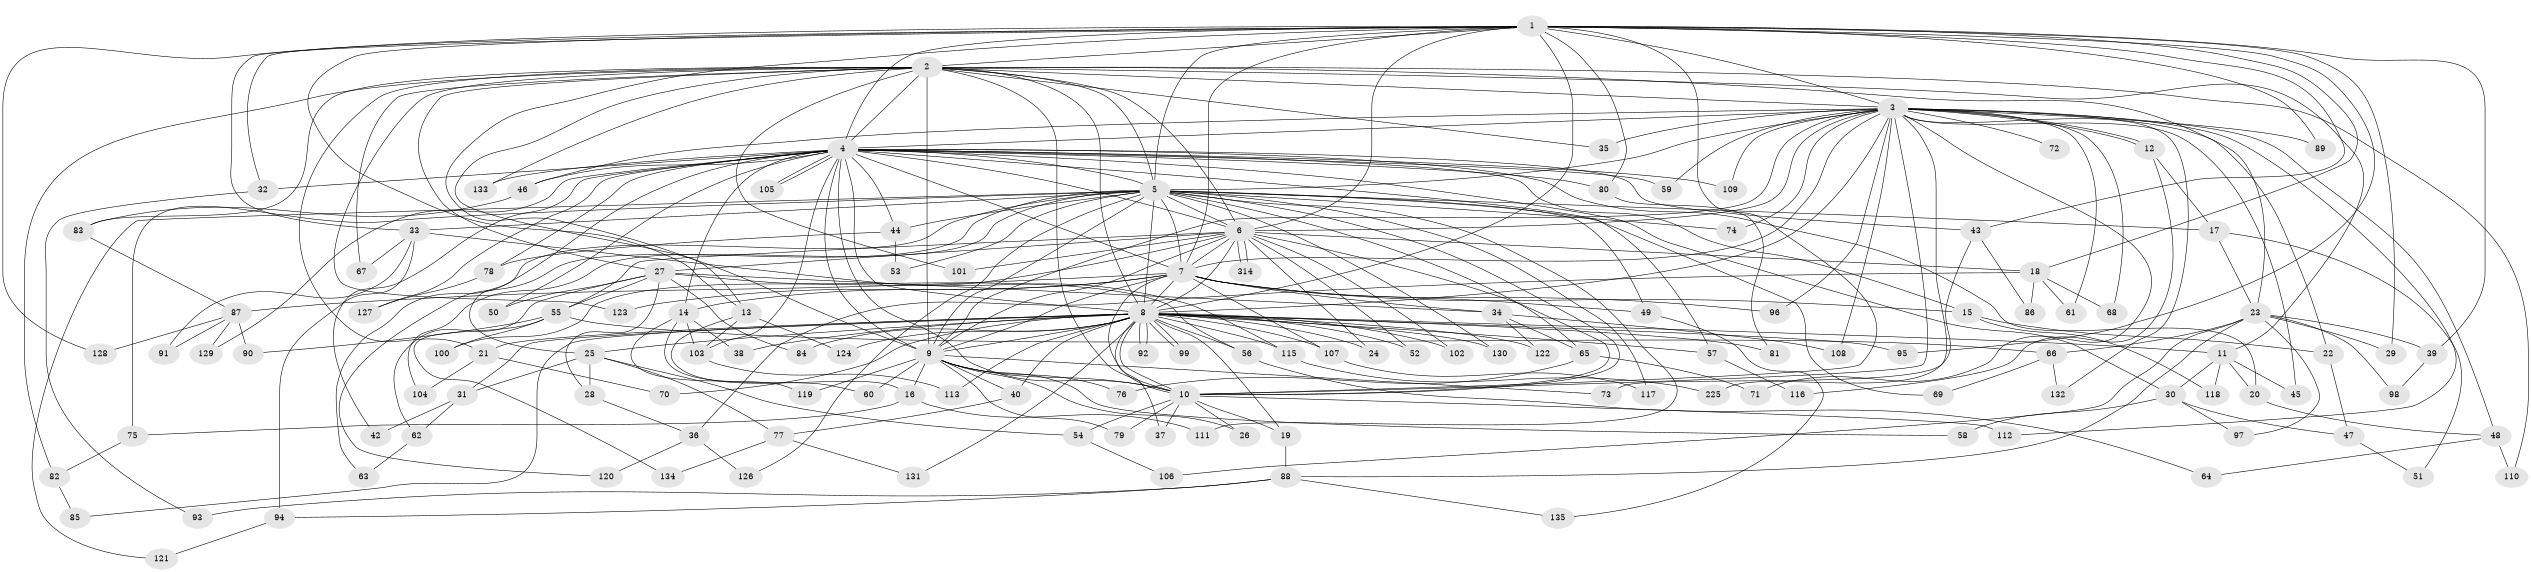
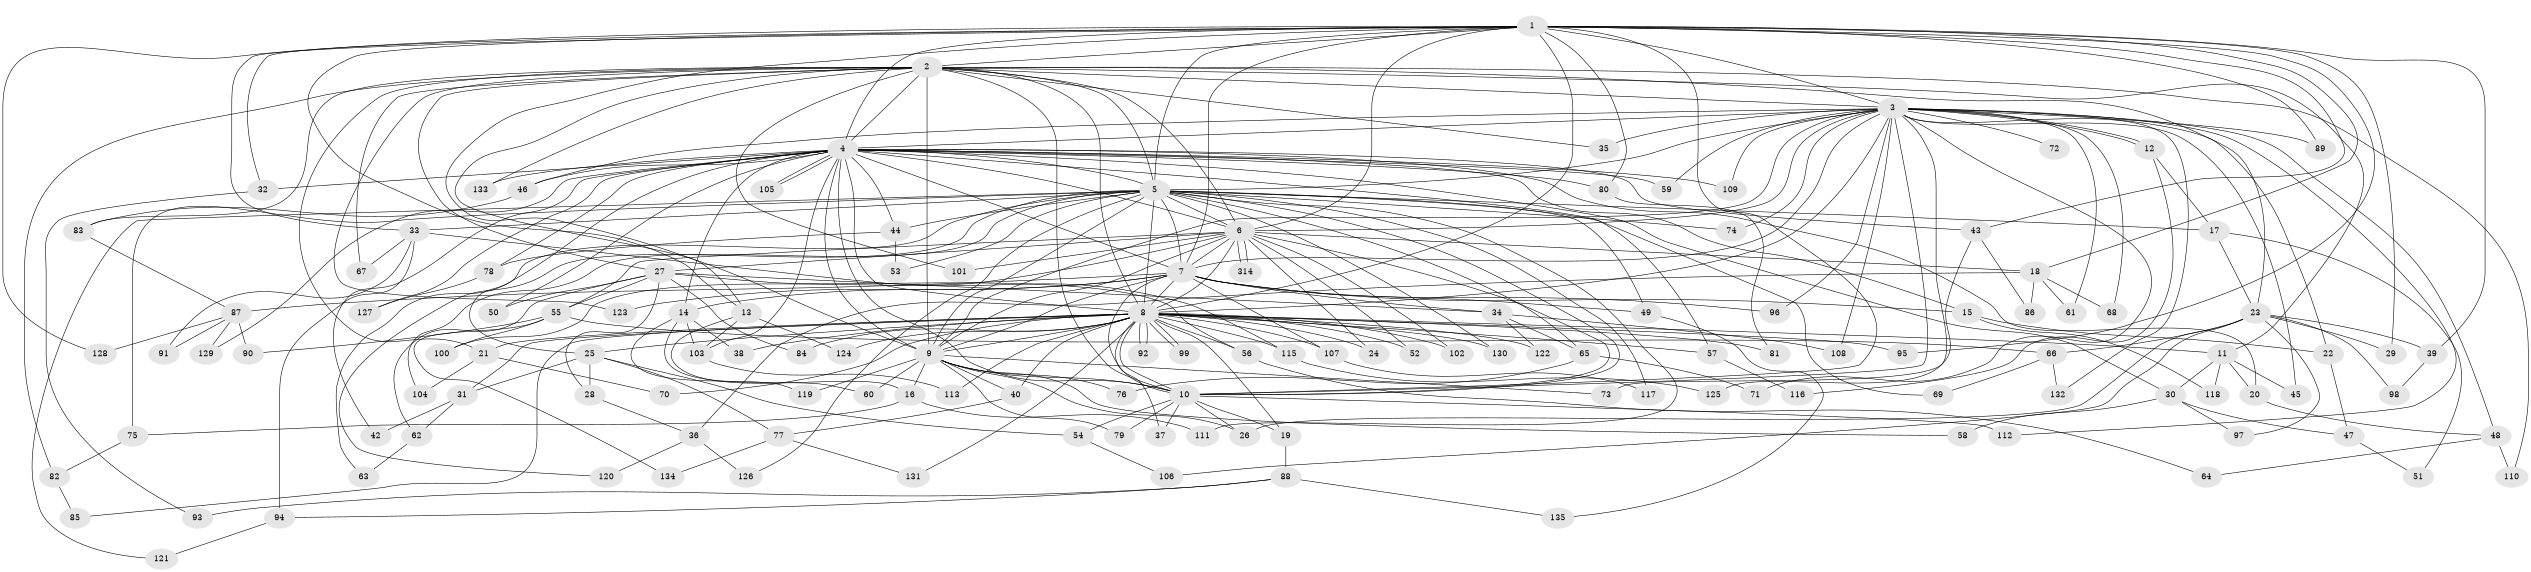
  graph {
    node [color=gray90 style=filled]
    1
    2
    3
    4
    5
    6
    7
    8
    9
    10
    13
    18
    29
    32
    33
    39
    43
    80
    89
    95
    128
    11
    21
    23
    27
    35
    67
    82
    83
    101
    110
    123
    133
    12
    22
    45
    46
    48
    59
    61
    68
    71
    72
    74
    96
    108
    109
    112
-   125 [label=225]
+   125
    132
    14
    15
    20
    25
    30
    42
    44
    50
    57
    78
    105
    127
    129
    103
    17
    49
    53
    63
    65
    69
    75
    104
    111
    117
    120
    121
    126
    130
    24
    52
    55
    100
    102
    n84 [label=314]
    34
    87
    107
    19
    31
    37
    38
    40
    56
    70
    81
    84
    85
    92
    99
    113
    115
    122
    124
    131
    16
    26
    58
    60
    73
    76
    79
    119
    54
    36
    86
    93
    91
    94
    98
    118
    88
    66
    97
    106
    28
    62
    116
    47
    64
    77
    51
    135
    90
    134
    1 -- 2
    1 -- 3
    1 -- 4
    1 -- 5
    1 -- 6
    1 -- 7
    1 -- 8
    1 -- 9
    1 -- 10
    1 -- 13
    1 -- 18
    1 -- 29
    1 -- 32
    1 -- 33
    1 -- 39
    1 -- 43
    1 -- 80
    1 -- 89
    1 -- 95
    1 -- 128
    2 -- 3
    2 -- 4
    2 -- 5
    2 -- 6
    2 -- 8
    2 -- 9
    2 -- 10
    2 -- 13
    2 -- 11
    2 -- 21
    2 -- 23
    2 -- 27
    2 -- 35
    2 -- 67
    2 -- 82
    2 -- 83
    2 -- 101
    2 -- 110
    2 -- 123
    2 -- 133
    3 -- 4
    3 -- 5
    3 -- 6
    3 -- 7
    3 -- 8
    3 -- 9
    3 -- 10
    3 -- 89
    3 -- 35
    3 -- 12
    3 -- 12
    3 -- 22
    3 -- 45
    3 -- 46
    3 -- 48
    3 -- 59
    3 -- 61
    3 -- 68
    3 -- 71
    3 -- 72
    3 -- 74
    3 -- 96
    3 -- 108
    3 -- 109
    3 -- 112
    3 -- 125
    3 -- 132
    4 -- 5
    4 -- 6
    4 -- 7
    4 -- 8
    4 -- 9
    4 -- 10
    4 -- 32
    4 -- 43
    4 -- 80
    4 -- 133
    4 -- 46
    4 -- 59
    4 -- 109
    4 -- 14
    4 -- 15
    4 -- 20
    4 -- 25
    4 -- 30
    4 -- 42
    4 -- 44
    4 -- 50
    4 -- 57
    4 -- 78
    4 -- 105
    4 -- 105
    4 -- 127
    4 -- 129
    4 -- 103
    5 -- 6
    5 -- 7
    5 -- 8
    5 -- 9
    5 -- 10
    5 -- 33
    5 -- 74
    5 -- 44
    5 -- 17
    5 -- 49
    5 -- 53
    5 -- 63
    5 -- 65
    5 -- 69
    5 -- 75
    5 -- 104
    5 -- 111
    5 -- 117
    5 -- 120
    5 -- 121
    5 -- 126
    5 -- 130
    6 -- 7
    6 -- 8
    6 -- 9
    6 -- 10
    6 -- 18
    6 -- 27
    6 -- 101
    6 -- 24
    6 -- 52
    6 -- 55
    6 -- 100
    6 -- 102
    6 -- n84
    6 -- n84
    7 -- 8
    7 -- 9
    7 -- 10
    7 -- 123
    7 -- 96
    7 -- 14
    7 -- 15
    7 -- 49
    7 -- 34
    7 -- 87
    7 -- 107
    8 -- 9
    8 -- 10
    8 -- 95
    8 -- 11
    8 -- 21
    8 -- 25
    8 -- 57
    8 -- 130
    8 -- 24
    8 -- 52
    8 -- 102
    8 -- 107
    8 -- 19
    8 -- 31
    8 -- 37
    8 -- 38
    8 -- 40
    8 -- 56
    8 -- 70
    8 -- 81
    8 -- 84
    8 -- 85
    8 -- 92
    8 -- 92
    8 -- 99
    8 -- 99
    8 -- 113
    8 -- 115
    8 -- 122
    8 -- 124
    8 -- 131
    9 -- 10
    9 -- 40
    9 -- 16
    9 -- 26
    9 -- 58
    9 -- 60
    9 -- 73
    9 -- 76
    9 -- 79
    9 -- 119
    10 -- 112
    10 -- 19
    10 -- 37
    10 -- 26
    10 -- 79
    10 -- 54
    13 -- 103
    13 -- 124
    13 -- 16
    18 -- 61
    18 -- 68
    18 -- 36
    18 -- 86
    32 -- 93
    33 -- 67
    33 -- 115
    33 -- 91
    33 -- 94
    39 -- 98
    43 -- 73
    43 -- 86
    80 -- 81
    11 -- 45
    11 -- 20
    11 -- 30
    11 -- 118
    21 -- 104
    21 -- 70
    23 -- 29
    23 -- 39
    23 -- 98
-   23 -- 88
+   23 -- 26
    23 -- 66
    23 -- 97
    23 -- 106
    27 -- 50
    27 -- 55
    27 -- 34
    27 -- 56
    27 -- 84
    27 -- 28
    27 -- 62
    82 -- 85
    83 -- 87
    12 -- 17
    12 -- 116
    22 -- 47
    46 -- 83
    48 -- 110
    48 -- 64
    14 -- 103
    14 -- 38
    14 -- 60
    14 -- 119
    15 -- 22
    15 -- 118
    20 -- 48
    25 -- 31
    25 -- 54
    25 -- 28
    25 -- 77
    30 -- 58
    30 -- 97
    30 -- 47
    44 -- 78
    44 -- 53
    57 -- 116
    78 -- 127
    103 -- 113
    17 -- 23
    17 -- 51
    49 -- 135
    65 -- 71
    65 -- 76
    75 -- 82
    55 -- 100
    55 -- 66
    55 -- 90
    55 -- 134
    34 -- 108
    34 -- 65
    34 -- 122
    87 -- 128
    87 -- 129
    87 -- 91
    87 -- 90
    107 -- 117
    19 -- 88
    31 -- 42
    31 -- 62
    40 -- 77
    56 -- 64
    115 -- 125
    16 -- 75
    16 -- 111
    54 -- 106
    36 -- 120
    36 -- 126
    94 -- 121
    88 -- 93
    88 -- 94
    88 -- 135
    66 -- 132
    66 -- 69
    28 -- 36
    62 -- 63
    47 -- 51
    77 -- 131
    77 -- 134
  }
